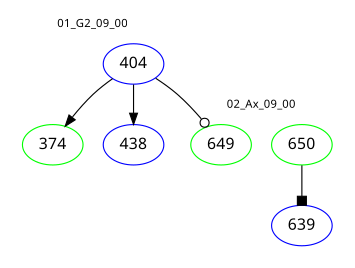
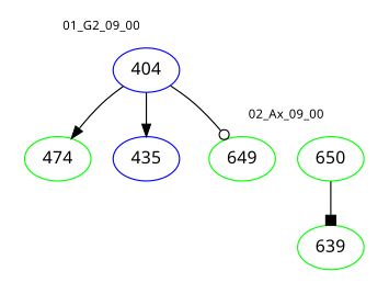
  digraph {
    fontname="Noto Sans"
    node [color=green fontname="Noto Sans"]
    edge [arrowhead=normal color=black fontname="Noto Sans"]
    n1 [label=650]
-   n2 [color=blue label=639]
+   n2 [label=639]
    n3 [label=649]
    n4 [color=blue label=404]
-   n5 [label=374]
-   n6 [color=blue label=438]
+   n5 [label=474]
+   n6 [color=blue label=435]
    subgraph cluster_1 {
      color=white
      fontsize=10
      label="02_Ax_09_00"
      n1
      n2
      n3
    }
    subgraph cluster_2 {
      color=white
      fontsize=10
      label="01_G2_09_00"
      n4
      n5
      n6
    }
    n1 -> n2 [arrowhead=box]
    n4 -> n3 [arrowhead=odot]
    n4 -> n5
    n4 -> n6
  }
